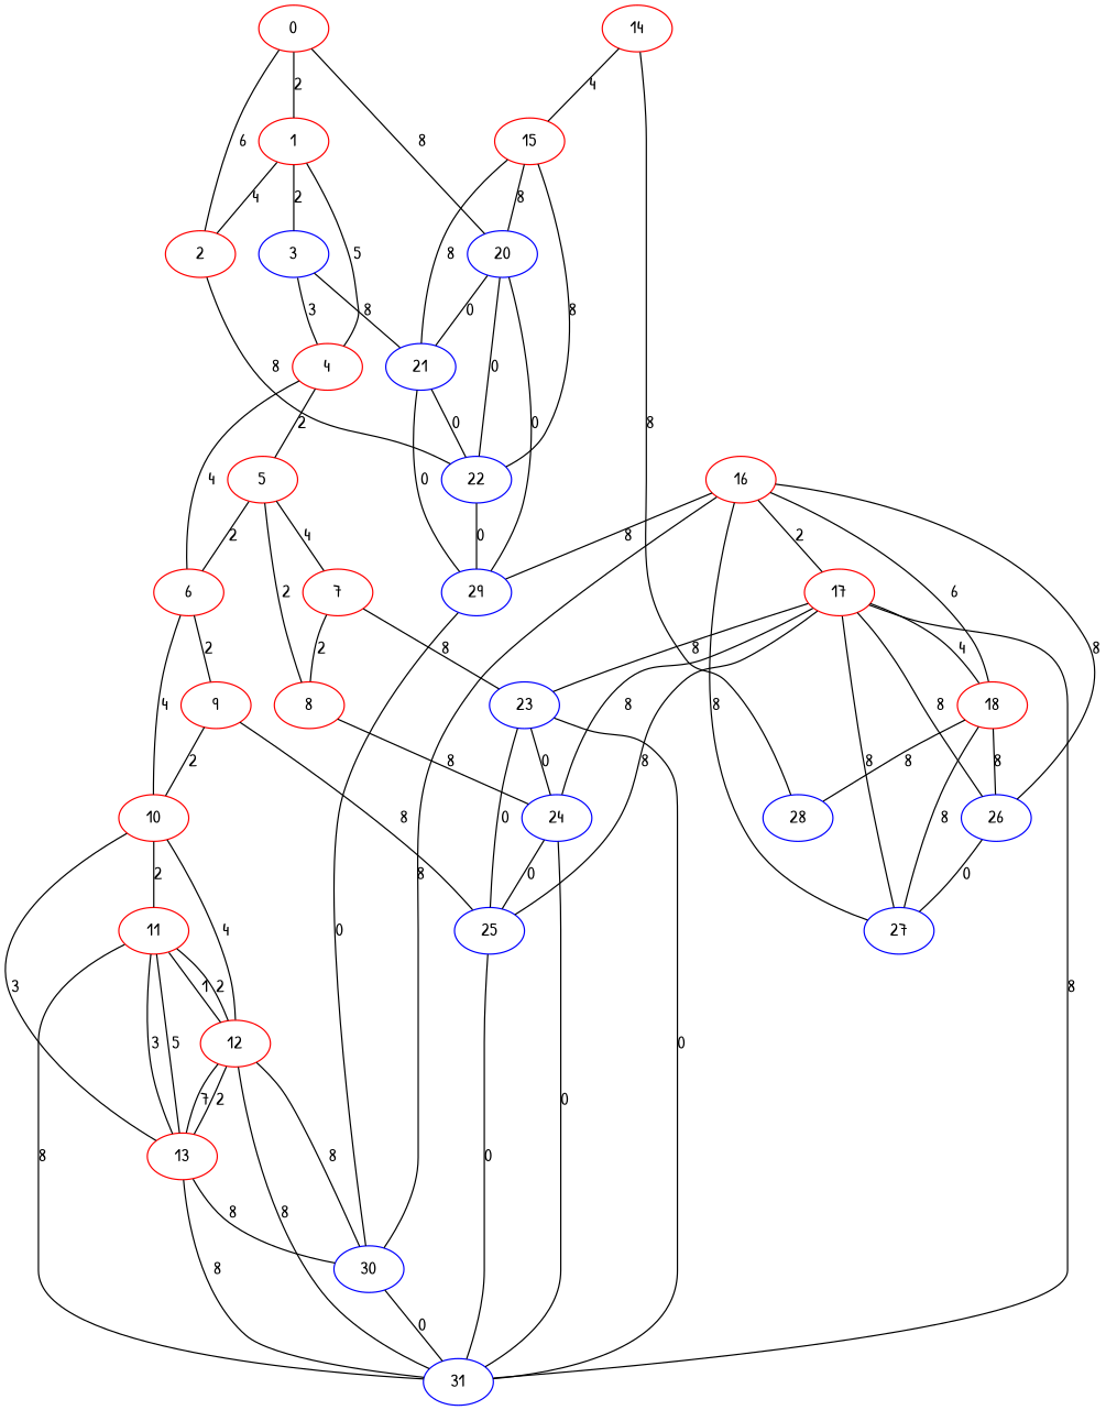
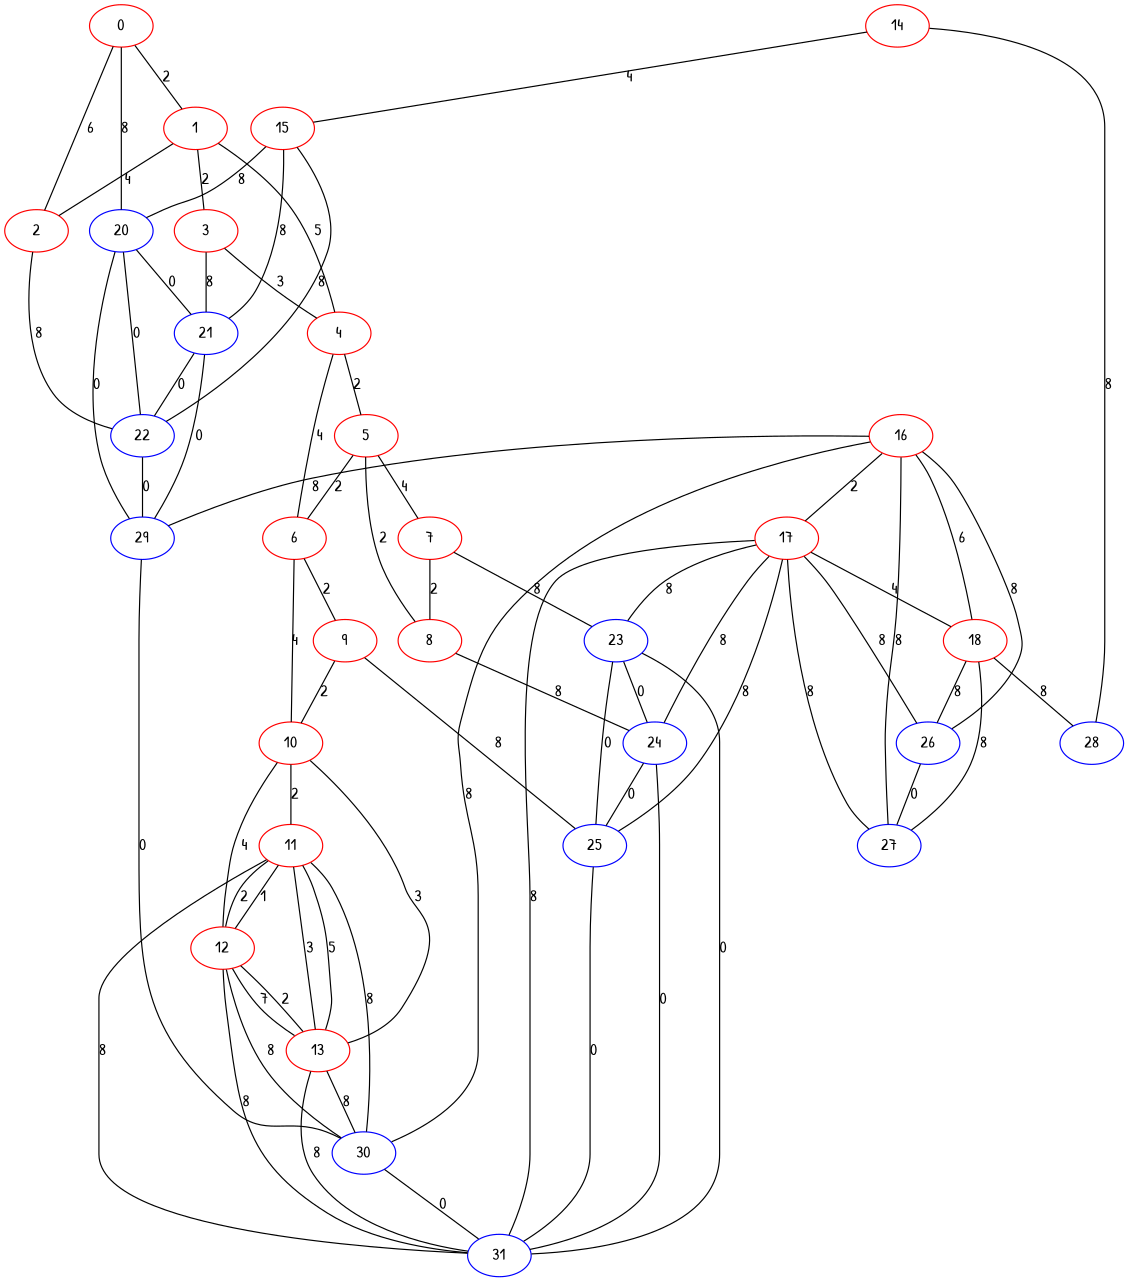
  graph {
    fontname="Patrick Hand"
    node [color=red fontname="Patrick Hand" weight=1]
    edge [fontname="Patrick Hand"]
    0
    1
    2
    20 [color=blue weight=3]
-   3 [color=blue]
+   3
    4
    22 [color=blue weight=3]
    21 [color=blue weight=3]
    29 [color=blue weight=3]
    5
    6
    7
    8
    9
    10
    23 [color=blue weight=3]
    24 [color=blue weight=3]
    25 [color=blue weight=3]
    11
    12
    13
    31 [color=blue weight=3]
    30 [color=blue weight=3]
    14
    15
    28 [color=blue weight=3]
    16
    17
    18
    26 [color=blue weight=3]
    27 [color=blue weight=3]
    0 -- 1 [label=2]
    0 -- 2 [label=6]
    0 -- 20 [label=8]
    1 -- 2 [label=4]
    1 -- 3 [label=2]
    1 -- 4 [label=5]
    2 -- 22 [label=8]
    20 -- 22 [label=0]
    20 -- 21 [label=0]
    20 -- 29 [label=0]
    3 -- 4 [label=3]
    3 -- 21 [label=8]
    4 -- 5 [label=2]
    4 -- 6 [label=4]
    22 -- 29 [label=0]
    21 -- 22 [label=0]
    21 -- 29 [label=0]
    29 -- 30 [label=0]
    5 -- 6 [label=2]
    5 -- 7 [label=4]
    5 -- 8 [label=2]
    6 -- 9 [label=2]
    6 -- 10 [label=4]
    7 -- 8 [label=2]
    7 -- 23 [label=8]
    8 -- 24 [label=8]
    9 -- 10 [label=2]
    9 -- 25 [label=8]
    10 -- 11 [label=2]
    10 -- 12 [label=4]
    10 -- 13 [label=3]
    23 -- 24 [label=0]
    23 -- 25 [label=0]
    23 -- 31 [label=0]
    24 -- 25 [label=0]
    24 -- 31 [label=0]
    25 -- 31 [label=0]
    11 -- 12 [label=2]
    11 -- 12 [label=1]
    11 -- 13 [label=5]
    11 -- 13 [label=3]
    11 -- 31 [label=8]
+   11 -- 30 [label=8]
    12 -- 13 [label=7]
    12 -- 13 [label=2]
    12 -- 31 [label=8]
    12 -- 30 [label=8]
    13 -- 31 [label=8]
    13 -- 30 [label=8]
    30 -- 31 [label=0]
    14 -- 15 [label=4]
    14 -- 28 [label=8]
    15 -- 20 [label=8]
    15 -- 22 [label=8]
    15 -- 21 [label=8]
    16 -- 29 [label=8]
    16 -- 30 [label=8]
    16 -- 17 [label=2]
    16 -- 18 [label=6]
    16 -- 26 [label=8]
    16 -- 27 [label=8]
    17 -- 23 [label=8]
    17 -- 24 [label=8]
    17 -- 25 [label=8]
    17 -- 31 [label=8]
    17 -- 18 [label=4]
    17 -- 26 [label=8]
    17 -- 27 [label=8]
    18 -- 28 [label=8]
    18 -- 26 [label=8]
    18 -- 27 [label=8]
    26 -- 27 [label=0]
  }
